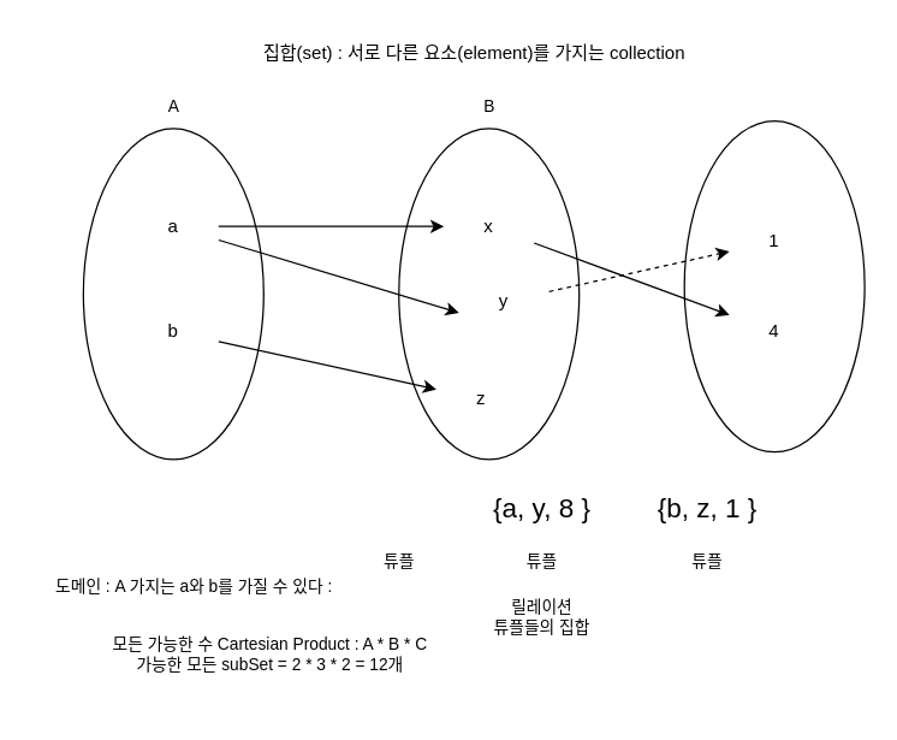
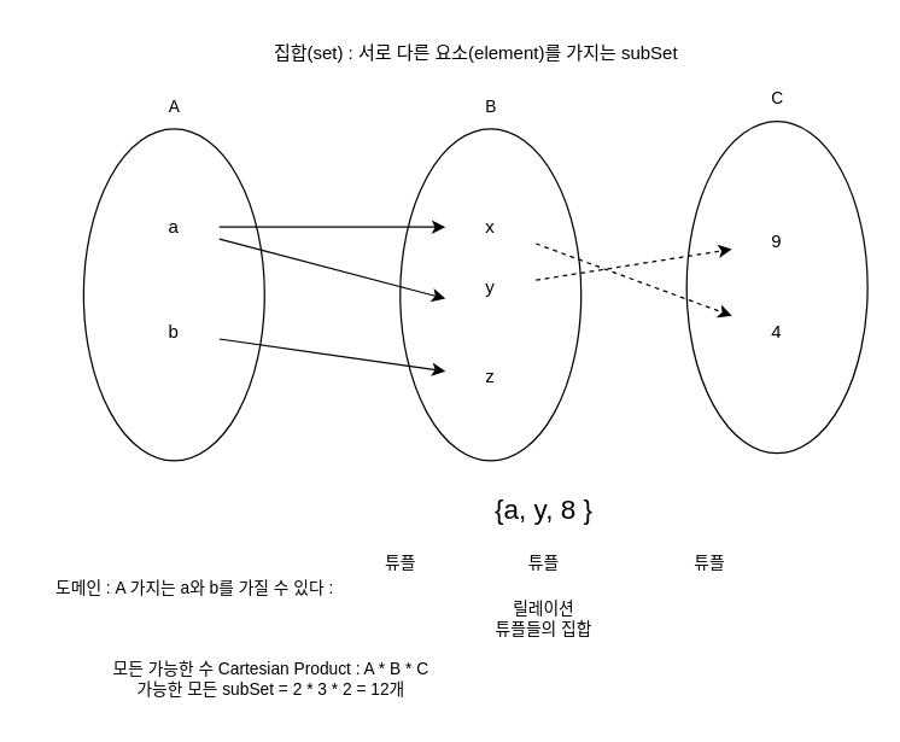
  <mxCell id="0" />
  <mxCell id="1" parent="0" />
  <mxCell id="2" value="" style="ellipse;whiteSpace=wrap;html=1;" vertex="1" parent="1"><mxGeometry x="455" y="80" width="120" height="220" as="geometry" /></mxCell>
  <mxCell id="3" value="" style="ellipse;whiteSpace=wrap;html=1;" vertex="1" parent="1"><mxGeometry x="55" y="85" width="120" height="220" as="geometry" /></mxCell>
  <mxCell id="4" value="" style="ellipse;whiteSpace=wrap;html=1;" vertex="1" parent="1"><mxGeometry x="265" y="85" width="120" height="220" as="geometry" /></mxCell>
  <mxCell id="5" style="rounded=0;orthogonalLoop=1;jettySize=auto;html=1;" edge="1" parent="1" source="7" target="11"><mxGeometry relative="1" as="geometry" /></mxCell>
  <mxCell id="6" style="edgeStyle=none;rounded=0;orthogonalLoop=1;jettySize=auto;html=1;entryX=0;entryY=0.75;entryDx=0;entryDy=0;strokeColor=default;align=center;verticalAlign=middle;fontFamily=Helvetica;fontSize=11;fontColor=default;labelBackgroundColor=default;endArrow=classic;" edge="1" parent="1" source="7" target="13"><mxGeometry relative="1" as="geometry" /></mxCell>
  <mxCell id="7" value="a" style="text;html=1;align=center;verticalAlign=middle;whiteSpace=wrap;rounded=0;" vertex="1" parent="1"><mxGeometry x="85" y="135" width="60" height="30" as="geometry" /></mxCell>
  <mxCell id="8" style="rounded=0;orthogonalLoop=1;jettySize=auto;html=1;" edge="1" parent="1" source="9" target="14"><mxGeometry relative="1" as="geometry" /></mxCell>
  <mxCell id="9" value="b" style="text;html=1;align=center;verticalAlign=middle;whiteSpace=wrap;rounded=0;" vertex="1" parent="1"><mxGeometry x="85" y="205" width="60" height="30" as="geometry" /></mxCell>
- <mxCell id="10" style="rounded=0;orthogonalLoop=1;jettySize=auto;html=1;" edge="1" parent="1" source="11" target="17"><mxGeometry relative="1" as="geometry" /></mxCell>
+ <mxCell id="10" style="rounded=0;orthogonalLoop=1;jettySize=auto;html=1;dashed=1;" edge="1" parent="1" source="11" target="17"><mxGeometry relative="1" as="geometry" /></mxCell>
  <mxCell id="11" value="x" style="text;html=1;align=center;verticalAlign=middle;whiteSpace=wrap;rounded=0;" vertex="1" parent="1"><mxGeometry x="295" y="135" width="60" height="30" as="geometry" /></mxCell>
  <mxCell id="12" style="edgeStyle=none;rounded=0;orthogonalLoop=1;jettySize=auto;html=1;strokeColor=default;align=center;verticalAlign=middle;fontFamily=Helvetica;fontSize=11;fontColor=default;labelBackgroundColor=default;endArrow=classic;dashed=1;" edge="1" parent="1" source="13" target="16"><mxGeometry relative="1" as="geometry" /></mxCell>
- <mxCell id="13" value="y" style="text;html=1;align=center;verticalAlign=middle;whiteSpace=wrap;rounded=0;" vertex="1" parent="1"><mxGeometry x="305" y="185" width="60" height="30" as="geometry" /></mxCell>
- <mxCell id="14" value="z" style="text;html=1;align=center;verticalAlign=middle;whiteSpace=wrap;rounded=0;" vertex="1" parent="1"><mxGeometry x="290" y="250" width="60" height="30" as="geometry" /></mxCell>
- <mxCell id="15" value="집합(set) : 서로 다른 요소(element)를 가지는 collection" style="text;html=1;align=center;verticalAlign=middle;resizable=0;points=[];autosize=1;strokeColor=none;fillColor=none;" vertex="1" parent="1"><mxGeometry x="155" y="20" width="320" height="30" as="geometry" /></mxCell>
- <mxCell id="16" value="1" style="text;html=1;align=center;verticalAlign=middle;whiteSpace=wrap;rounded=0;" vertex="1" parent="1"><mxGeometry x="485" y="145" width="60" height="30" as="geometry" /></mxCell>
+ <mxCell id="13" value="y" style="text;html=1;align=center;verticalAlign=middle;whiteSpace=wrap;rounded=0;" vertex="1" parent="1"><mxGeometry x="295" y="175" width="60" height="30" as="geometry" /></mxCell>
+ <mxCell id="14" value="z" style="text;html=1;align=center;verticalAlign=middle;whiteSpace=wrap;rounded=0;" vertex="1" parent="1"><mxGeometry x="295" y="235" width="60" height="30" as="geometry" /></mxCell>
+ <mxCell id="15" value="집합(set) : 서로 다른 요소(element)를 가지는 subSet" style="text;html=1;align=center;verticalAlign=middle;resizable=0;points=[];autosize=1;strokeColor=none;fillColor=none;" vertex="1" parent="1"><mxGeometry x="155" y="20" width="320" height="30" as="geometry" /></mxCell>
+ <mxCell id="16" value="9" style="text;html=1;align=center;verticalAlign=middle;whiteSpace=wrap;rounded=0;" vertex="1" parent="1"><mxGeometry x="485" y="145" width="60" height="30" as="geometry" /></mxCell>
  <mxCell id="17" value="4" style="text;html=1;align=center;verticalAlign=middle;whiteSpace=wrap;rounded=0;" vertex="1" parent="1"><mxGeometry x="485" y="205" width="60" height="30" as="geometry" /></mxCell>
  <mxCell id="18" value="&lt;font style=&quot;font-size: 18px;&quot;&gt;{a, y, 8 }&lt;/font&gt;" style="text;html=1;align=center;verticalAlign=middle;resizable=0;points=[];autosize=1;strokeColor=none;fillColor=none;fontFamily=Helvetica;fontSize=11;fontColor=default;labelBackgroundColor=default;" vertex="1" parent="1"><mxGeometry x="315" y="318" width="90" height="40" as="geometry" /></mxCell>
- <mxCell id="19" value="&lt;font style=&quot;font-size: 18px;&quot;&gt;{b, z, 1 }&lt;/font&gt;" style="text;html=1;align=center;verticalAlign=middle;resizable=0;points=[];autosize=1;strokeColor=none;fillColor=none;fontFamily=Helvetica;fontSize=11;fontColor=default;labelBackgroundColor=default;" vertex="1" parent="1"><mxGeometry x="425" y="318" width="90" height="40" as="geometry" /></mxCell>
  <mxCell id="20" value="튜플" style="text;html=1;align=center;verticalAlign=middle;resizable=0;points=[];autosize=1;strokeColor=none;fillColor=none;fontFamily=Helvetica;fontSize=11;fontColor=default;labelBackgroundColor=default;" vertex="1" parent="1"><mxGeometry x="240" y="358" width="50" height="30" as="geometry" /></mxCell>
  <mxCell id="21" value="튜플" style="text;html=1;align=center;verticalAlign=middle;resizable=0;points=[];autosize=1;strokeColor=none;fillColor=none;fontFamily=Helvetica;fontSize=11;fontColor=default;labelBackgroundColor=default;" vertex="1" parent="1"><mxGeometry x="335" y="358" width="50" height="30" as="geometry" /></mxCell>
  <mxCell id="22" value="튜플" style="text;html=1;align=center;verticalAlign=middle;resizable=0;points=[];autosize=1;strokeColor=none;fillColor=none;fontFamily=Helvetica;fontSize=11;fontColor=default;labelBackgroundColor=default;" vertex="1" parent="1"><mxGeometry x="445" y="358" width="50" height="30" as="geometry" /></mxCell>
  <mxCell id="23" value="릴레이션&lt;div&gt;튜플들의 집합&lt;/div&gt;" style="text;html=1;align=center;verticalAlign=middle;resizable=0;points=[];autosize=1;strokeColor=none;fillColor=none;fontFamily=Helvetica;fontSize=11;fontColor=default;labelBackgroundColor=default;" vertex="1" parent="1"><mxGeometry x="315" y="390" width="90" height="40" as="geometry" /></mxCell>
  <mxCell id="24" value="A" style="text;html=1;align=center;verticalAlign=middle;resizable=0;points=[];autosize=1;strokeColor=none;fillColor=none;fontFamily=Helvetica;fontSize=11;fontColor=default;labelBackgroundColor=default;" vertex="1" parent="1"><mxGeometry x="100" y="55" width="30" height="30" as="geometry" /></mxCell>
  <mxCell id="25" value="B" style="text;html=1;align=center;verticalAlign=middle;resizable=0;points=[];autosize=1;strokeColor=none;fillColor=none;fontFamily=Helvetica;fontSize=11;fontColor=default;labelBackgroundColor=default;" vertex="1" parent="1"><mxGeometry x="310" y="55" width="30" height="30" as="geometry" /></mxCell>
+ <mxCell id="26" value="C" style="text;html=1;align=center;verticalAlign=middle;resizable=0;points=[];autosize=1;strokeColor=none;fillColor=none;fontFamily=Helvetica;fontSize=11;fontColor=default;labelBackgroundColor=default;" vertex="1" parent="1"><mxGeometry x="500" y="50" width="30" height="30" as="geometry" /></mxCell>
  <mxCell id="27" value="도메인 : A 가지는 a와 b를 가질 수 있다 :&amp;nbsp;" style="text;html=1;align=center;verticalAlign=middle;resizable=0;points=[];autosize=1;strokeColor=none;fillColor=none;fontFamily=Helvetica;fontSize=11;fontColor=default;labelBackgroundColor=default;" vertex="1" parent="1"><mxGeometry x="20" y="375" width="220" height="30" as="geometry" /></mxCell>
- <mxCell id="28" value="모든 가능한 수 Cartesian Product : A * B * C&lt;div&gt;가능한 모든 subSet = 2 * 3 * 2 = 12개&lt;/div&gt;" style="text;html=1;align=center;verticalAlign=middle;resizable=0;points=[];autosize=1;strokeColor=none;fillColor=none;fontFamily=Helvetica;fontSize=11;fontColor=default;labelBackgroundColor=default;" vertex="1" parent="1"><mxGeometry x="59" y="415" width="240" height="40" as="geometry" /></mxCell>
+ <mxCell id="28" value="모든 가능한 수 Cartesian Product : A * B * C&lt;div&gt;가능한 모든 subSet = 2 * 3 * 2 = 12개&lt;/div&gt;" style="text;html=1;align=center;verticalAlign=middle;resizable=0;points=[];autosize=1;strokeColor=none;fillColor=none;fontFamily=Helvetica;fontSize=11;fontColor=default;labelBackgroundColor=default;" vertex="1" parent="1"><mxGeometry x="59" y="430" width="240" height="40" as="geometry" /></mxCell>
